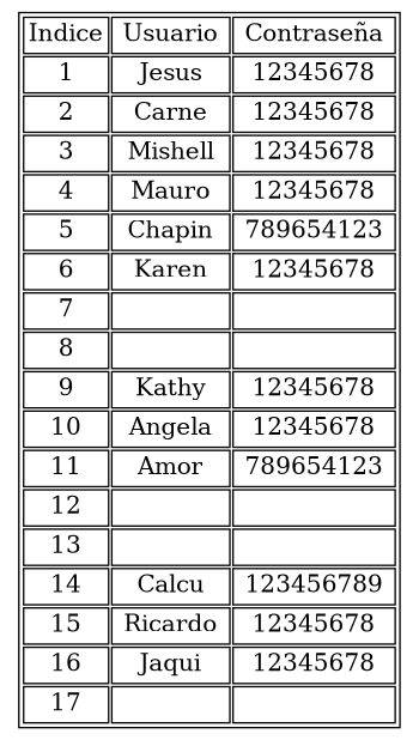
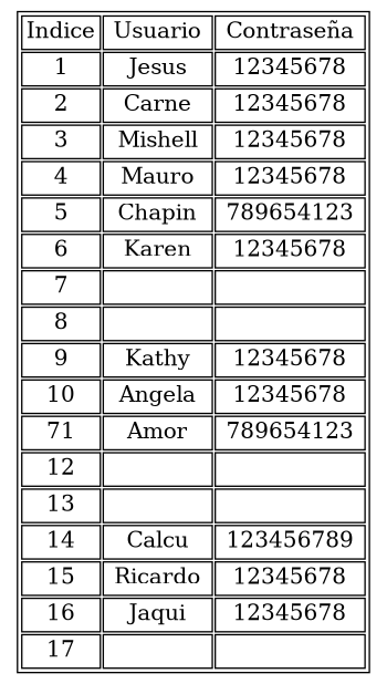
  digraph {
-   n1 [fontsize=15 label=<         <TABLE ALIGN="LEFT">             <TR>                 <TD>Indice</TD>                 <TD>Usuario</TD> 	      <TD>Contraseña</TD>             </TR> <TR> <TD> 1 </TD> <TD> Jesus </TD> <TD> 12345678 </TD> </TR> <TR> <TD> 2 </TD> <TD> Carne </TD> <TD> 12345678 </TD> </TR> <TR> <TD> 3 </TD> <TD> Mishell </TD> <TD> 12345678 </TD> </TR> <TR> <TD> 4 </TD> <TD> Mauro </TD> <TD> 12345678 </TD> </TR> <TR> <TD> 5 </TD> <TD> Chapin </TD> <TD> 789654123 </TD> </TR> <TR> <TD> 6 </TD> <TD> Karen </TD> <TD> 12345678 </TD> </TR> <TR> <TD> 7 </TD> <TD>  </TD> <TD>  </TD> </TR> <TR> <TD> 8 </TD> <TD>  </TD> <TD>  </TD> </TR> <TR> <TD> 9 </TD> <TD> Kathy </TD> <TD> 12345678 </TD> </TR> <TR> <TD> 10 </TD> <TD> Angela </TD> <TD> 12345678 </TD> </TR> <TR> <TD> 11 </TD> <TD> Amor </TD> <TD> 789654123 </TD> </TR> <TR> <TD> 12 </TD> <TD>  </TD> <TD>  </TD> </TR> <TR> <TD> 13 </TD> <TD>  </TD> <TD>  </TD> </TR> <TR> <TD> 14 </TD> <TD> Calcu </TD> <TD> 123456789 </TD> </TR> <TR> <TD> 15 </TD> <TD> Ricardo </TD> <TD> 12345678 </TD> </TR> <TR> <TD> 16 </TD> <TD> Jaqui </TD> <TD> 12345678 </TD> </TR> <TR> <TD> 17 </TD> <TD>  </TD> <TD>  </TD> </TR>  </TABLE>     > shape=plaintext]
+   n1 [fontsize=15 label=<         <TABLE ALIGN="LEFT">             <TR>                 <TD>Indice</TD>                 <TD>Usuario</TD> 	      <TD>Contraseña</TD>             </TR> <TR> <TD> 1 </TD> <TD> Jesus </TD> <TD> 12345678 </TD> </TR> <TR> <TD> 2 </TD> <TD> Carne </TD> <TD> 12345678 </TD> </TR> <TR> <TD> 3 </TD> <TD> Mishell </TD> <TD> 12345678 </TD> </TR> <TR> <TD> 4 </TD> <TD> Mauro </TD> <TD> 12345678 </TD> </TR> <TR> <TD> 5 </TD> <TD> Chapin </TD> <TD> 789654123 </TD> </TR> <TR> <TD> 6 </TD> <TD> Karen </TD> <TD> 12345678 </TD> </TR> <TR> <TD> 7 </TD> <TD>  </TD> <TD>  </TD> </TR> <TR> <TD> 8 </TD> <TD>  </TD> <TD>  </TD> </TR> <TR> <TD> 9 </TD> <TD> Kathy </TD> <TD> 12345678 </TD> </TR> <TR> <TD> 10 </TD> <TD> Angela </TD> <TD> 12345678 </TD> </TR> <TR> <TD> 71 </TD> <TD> Amor </TD> <TD> 789654123 </TD> </TR> <TR> <TD> 12 </TD> <TD>  </TD> <TD>  </TD> </TR> <TR> <TD> 13 </TD> <TD>  </TD> <TD>  </TD> </TR> <TR> <TD> 14 </TD> <TD> Calcu </TD> <TD> 123456789 </TD> </TR> <TR> <TD> 15 </TD> <TD> Ricardo </TD> <TD> 12345678 </TD> </TR> <TR> <TD> 16 </TD> <TD> Jaqui </TD> <TD> 12345678 </TD> </TR> <TR> <TD> 17 </TD> <TD>  </TD> <TD>  </TD> </TR>  </TABLE>     > shape=plaintext]
  }
